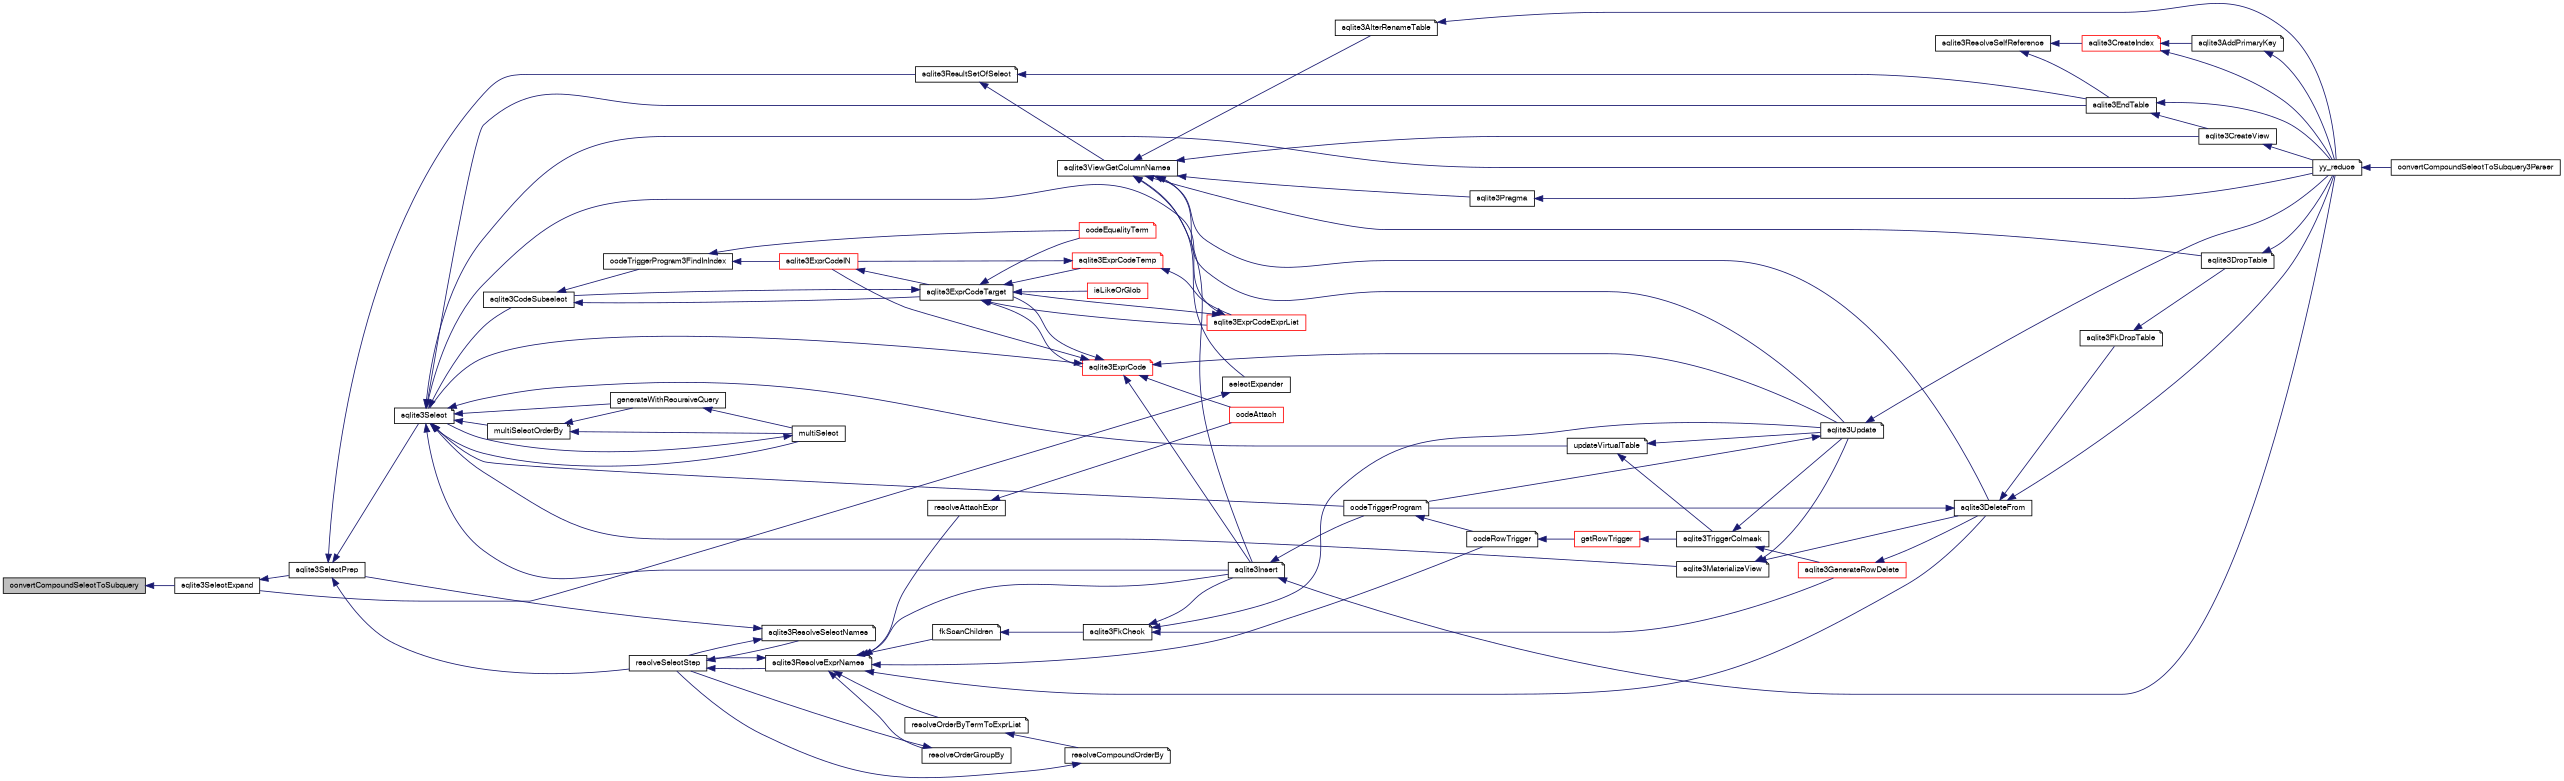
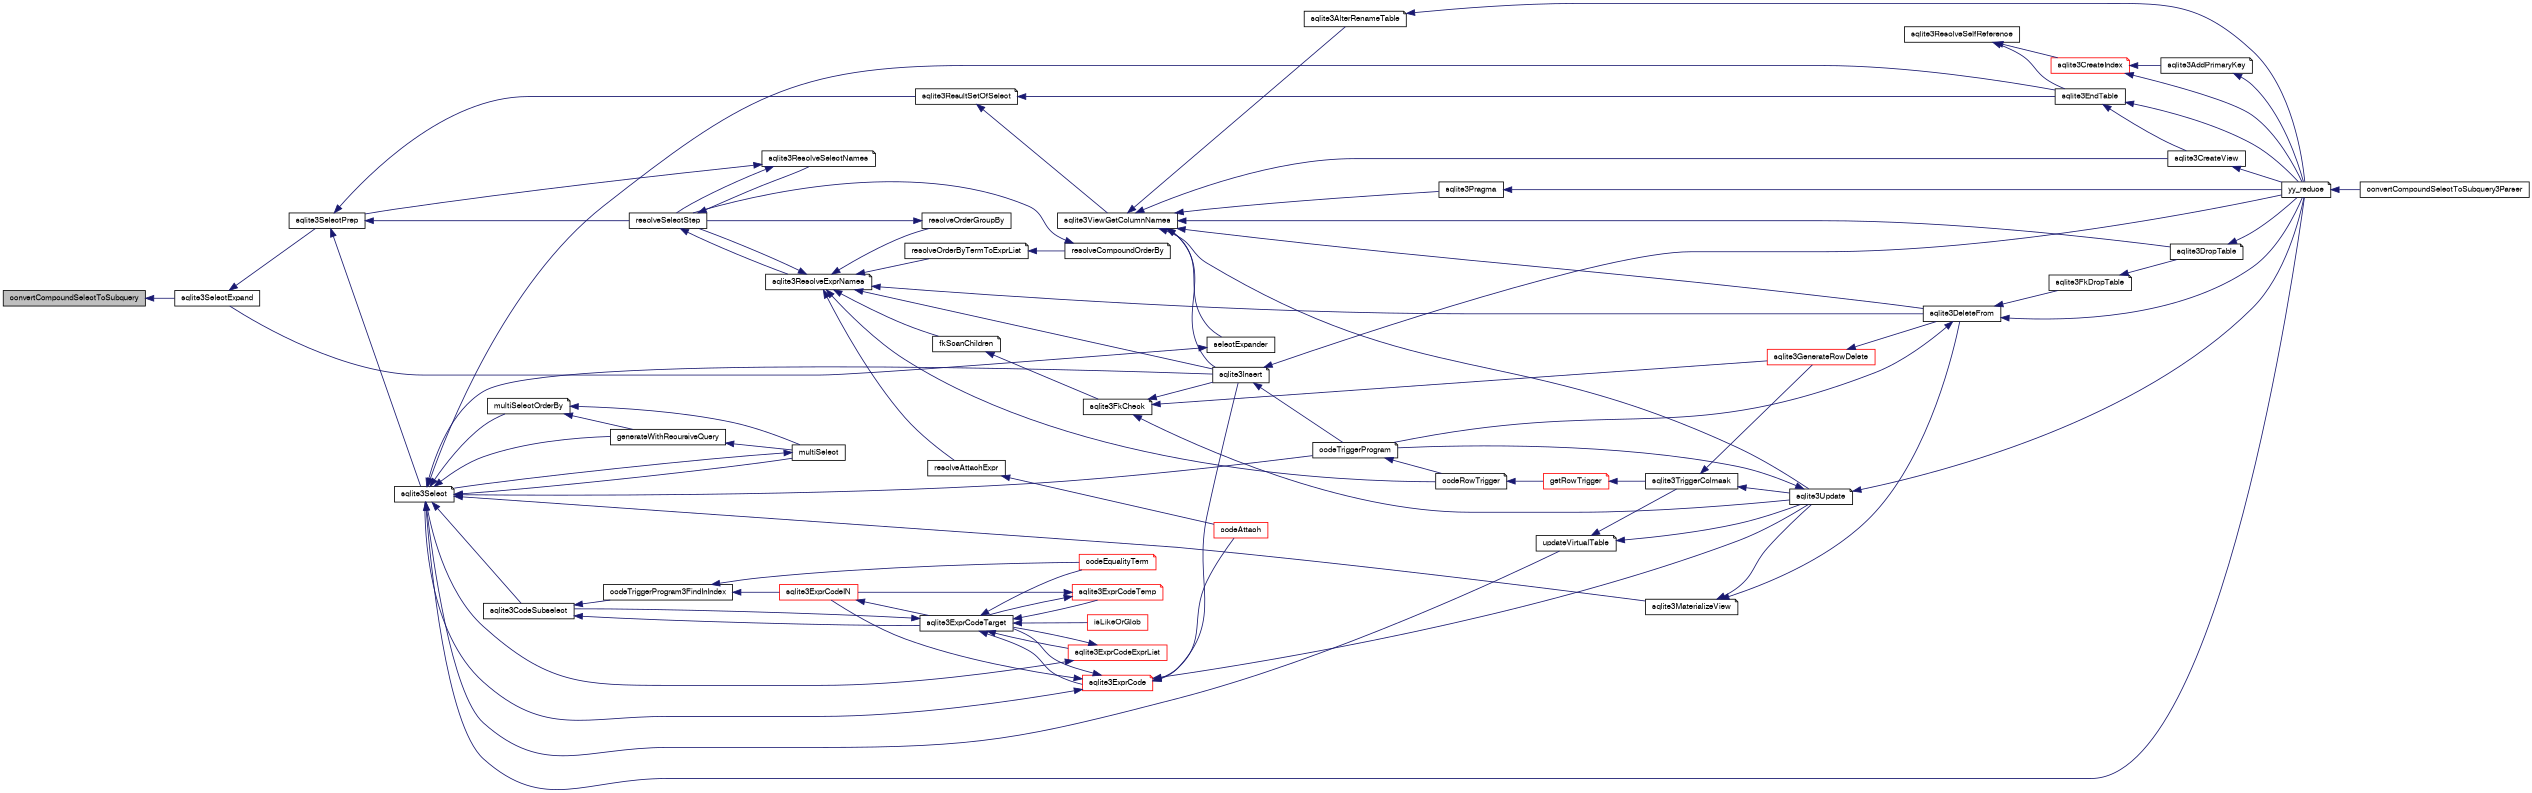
  digraph {
    rankdir=LR
    node [color=black fillcolor=white fontname=FreeSans fontsize=10 shape=box style=filled]
    edge [color=midnightblue dir=back fontname=FreeSans fontsize=10 labelfontname=FreeSans labelfontsize=10 style=solid]
    n1 [fillcolor=grey75 fontcolor=black height=0.2 label=convertCompoundSelectToSubquery width=0.4]
    n2 [height=0.2 label=sqlite3SelectExpand width=0.4]
    n3 [height=0.2 label=sqlite3SelectPrep width=0.4]
    n4 [height=0.2 label=resolveSelectStep width=0.4]
    n5 [height=0.2 label=sqlite3ResultSetOfSelect shape=note width=0.4]
    n6 [height=0.2 label=sqlite3Select shape=note width=0.4]
    n7 [height=0.2 label=sqlite3ResolveExprNames shape=note width=0.4]
    n8 [height=0.2 label=sqlite3ResolveSelectNames shape=note width=0.4]
    n9 [height=0.2 label=sqlite3EndTable width=0.4]
    n10 [height=0.2 label=sqlite3ViewGetColumnNames width=0.4]
    n11 [height=0.2 label=sqlite3Insert shape=note width=0.4]
    n12 [height=0.2 label=yy_reduce shape=note width=0.4]
    n13 [height=0.2 label=codeTriggerProgram shape=note width=0.4]
    n14 [height=0.2 label=sqlite3CodeSubselect width=0.4]
    n15 [height=0.2 label=sqlite3MaterializeView shape=note width=0.4]
    n16 [height=0.2 label=generateWithRecursiveQuery width=0.4]
    n17 [height=0.2 label=multiSelect width=0.4]
    n18 [height=0.2 label=multiSelectOrderBy shape=note width=0.4]
    n19 [height=0.2 label=updateVirtualTable shape=note width=0.4]
    n20 [height=0.2 label=resolveOrderByTermToExprList shape=note width=0.4]
    n21 [height=0.2 label=resolveOrderGroupBy width=0.4]
    n22 [height=0.2 label=resolveAttachExpr width=0.4]
    n23 [height=0.2 label=sqlite3DeleteFrom width=0.4]
    n24 [height=0.2 label=codeRowTrigger shape=note width=0.4]
    n25 [height=0.2 label=fkScanChildren shape=note width=0.4]
    n26 [height=0.2 label=resolveCompoundOrderBy shape=note width=0.4]
    n27 [height=0.2 label=sqlite3ResolveSelfReference width=0.4]
    n28 [color=red height=0.2 label=sqlite3CreateIndex shape=note width=0.4]
    n29 [color=red height=0.2 label=codeAttach width=0.4]
    n30 [height=0.2 label=sqlite3FkDropTable shape=note width=0.4]
-   n31 [color=red height=0.2 label=getRowTrigger width=0.4]
+   n31 [color=red height=0.2 label=getRowTrigger shape=note width=0.4]
    n32 [height=0.2 label=sqlite3Update shape=note width=0.4]
    n33 [height=0.2 label=sqlite3FkCheck shape=note width=0.4]
    n34 [height=0.2 label=sqlite3CreateView width=0.4]
    n35 [height=0.2 label=sqlite3AddPrimaryKey shape=note width=0.4]
    n36 [height=0.2 label=convertCompoundSelectToSubquery3Parser width=0.4]
    n37 [height=0.2 label=sqlite3DropTable shape=note width=0.4]
    n38 [height=0.2 label=sqlite3TriggerColmask width=0.4]
    n39 [color=red height=0.2 label=sqlite3GenerateRowDelete width=0.4]
    n40 [height=0.2 label=sqlite3AlterRenameTable shape=note width=0.4]
    n41 [height=0.2 label=sqlite3Pragma width=0.4]
    n42 [height=0.2 label=selectExpander width=0.4]
    n43 [height=0.2 label=codeTriggerProgram3FindInIndex width=0.4]
    n44 [height=0.2 label=sqlite3ExprCodeTarget width=0.4]
    n45 [color=red height=0.2 label=sqlite3ExprCodeIN width=0.4]
    n46 [color=red height=0.2 label=codeEqualityTerm shape=note width=0.4]
    n47 [color=red height=0.2 label=sqlite3ExprCodeTemp shape=note width=0.4]
    n48 [color=red height=0.2 label=sqlite3ExprCode shape=note width=0.4]
    n49 [color=red height=0.2 label=sqlite3ExprCodeExprList width=0.4]
    n50 [color=red height=0.2 label=isLikeOrGlob width=0.4]
    n1 -> n2
    n2 -> n3
    n3 -> n4
    n3 -> n5
    n3 -> n6
    n4 -> n7
    n4 -> n8
    n5 -> n9
    n5 -> n10
    n6 -> n9
    n6 -> n11
    n6 -> n12
    n6 -> n13
    n6 -> n14
    n6 -> n15
    n6 -> n16
    n6 -> n17
    n6 -> n18
    n6 -> n19
    n7 -> n4
    n7 -> n11
    n7 -> n20
    n7 -> n21
    n7 -> n22
    n7 -> n23
    n7 -> n24
    n7 -> n25
    n8 -> n3
    n8 -> n4
    n9 -> n12
    n9 -> n34
    n10 -> n11
    n10 -> n23
    n10 -> n32
    n10 -> n34
    n10 -> n37
    n10 -> n40
    n10 -> n41
    n10 -> n42
    n11 -> n12
    n11 -> n13
    n12 -> n36
    n13 -> n24
    n14 -> n43
    n14 -> n44
    n15 -> n23
    n15 -> n32
    n16 -> n17
    n17 -> n6
    n18 -> n16
    n18 -> n17
    n19 -> n32
    n19 -> n38
    n20 -> n26
    n21 -> n4
    n22 -> n29
    n23 -> n12
    n23 -> n13
    n23 -> n30
    n24 -> n31
    n25 -> n33
    n26 -> n4
    n27 -> n9
    n27 -> n28
    n28 -> n12
    n28 -> n35
    n30 -> n37
    n31 -> n38
    n32 -> n12
    n32 -> n13
    n33 -> n11
    n33 -> n32
    n33 -> n39
    n34 -> n12
    n35 -> n12
    n37 -> n12
    n38 -> n32
    n38 -> n39
    n39 -> n23
    n40 -> n12
    n41 -> n12
    n42 -> n2
    n43 -> n45
    n43 -> n46
    n44 -> n14
    n44 -> n46
    n44 -> n47
    n44 -> n48
    n44 -> n49
    n44 -> n50
    n45 -> n44
-   n47 -> n49
+   n47 -> n44
    n47 -> n45
    n48 -> n6
    n48 -> n11
    n48 -> n29
    n48 -> n32
    n48 -> n44
    n48 -> n45
    n49 -> n6
    n49 -> n44
  }
